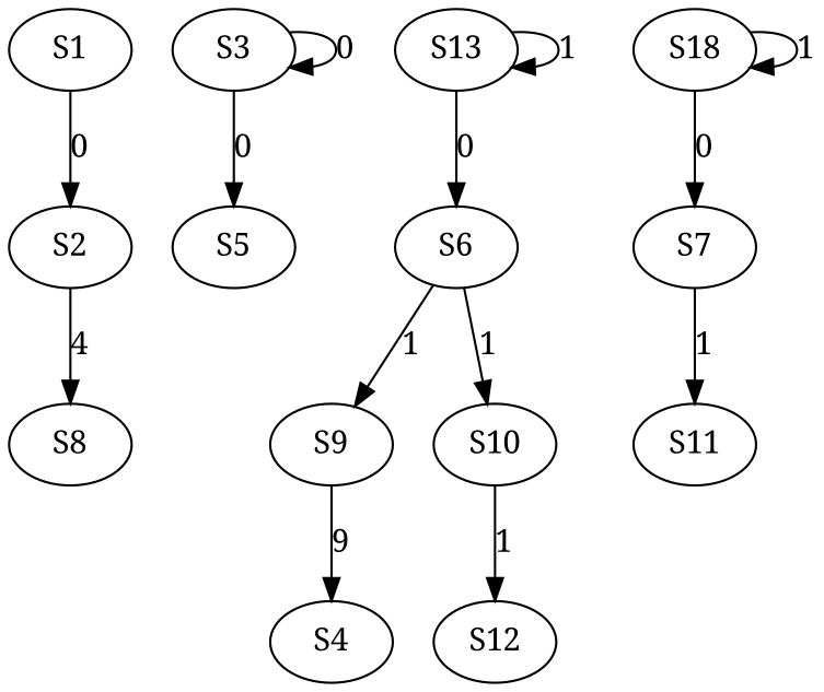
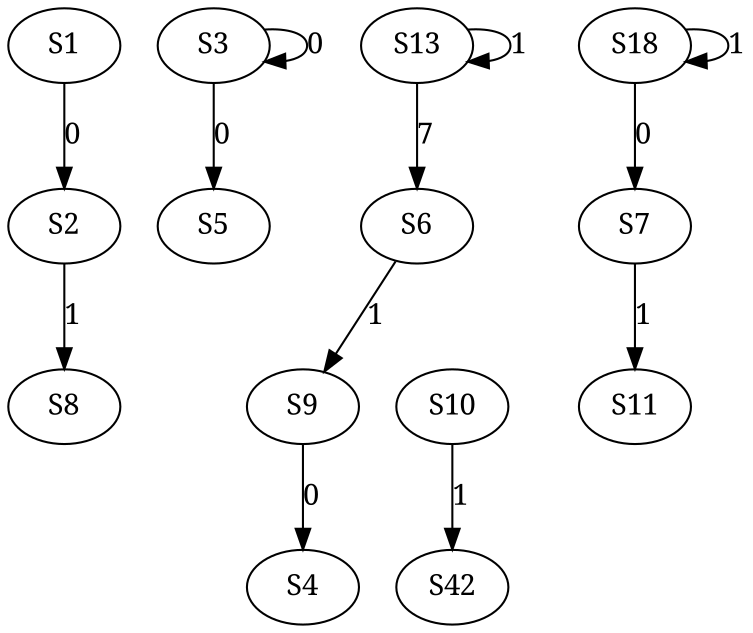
  strict digraph {
    fontname="Noto Serif"
    node [fontname="Noto Serif"]
    edge [fontname="Noto Serif"]
    S1
    S2
    S8
    S3
    S5
    S9
    S4
    S13
    S6
    S10
-   S12
+   S12 [label=S42]
    n12 [label=S18]
    S7
    S11
    S1 -> S2 [label=0]
-   S2 -> S8 [label=4]
+   S2 -> S8 [label=1]
    S3 -> S3 [label=0]
    S3 -> S5 [label=0]
-   S9 -> S4 [label=9]
+   S9 -> S4 [label=0]
    S13 -> S13 [label=1]
-   S13 -> S6 [label=0]
+   S13 -> S6 [label=7]
    S6 -> S9 [label=1]
-   S6 -> S10 [label=1]
    S10 -> S12 [label=1]
    n12 -> n12 [label=1]
    n12 -> S7 [label=0]
    S7 -> S11 [label=1]
  }
